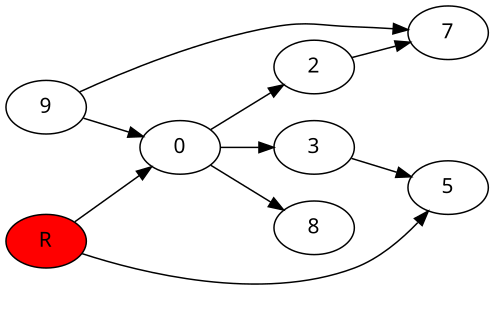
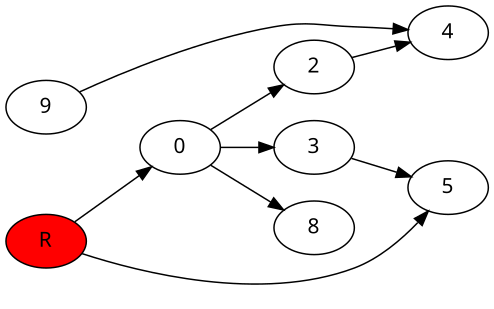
  digraph {
    fontname="Noto Sans"
    rankdir=LR
    node [fontname="Noto Sans"]
    edge [fontname="Noto Sans"]
    2
-   4 [label=7]
+   4
    3
    5
    n5 [label=0]
    8
    n7 [label=9]
    R [fillcolor="#ff0000" style=filled]
    2 -> 4
    3 -> 5
    n5 -> 2
    n5 -> 3
    n5 -> 8
    n7 -> 4
-   n7 -> n5
    R -> 5
    R -> n5
  }
